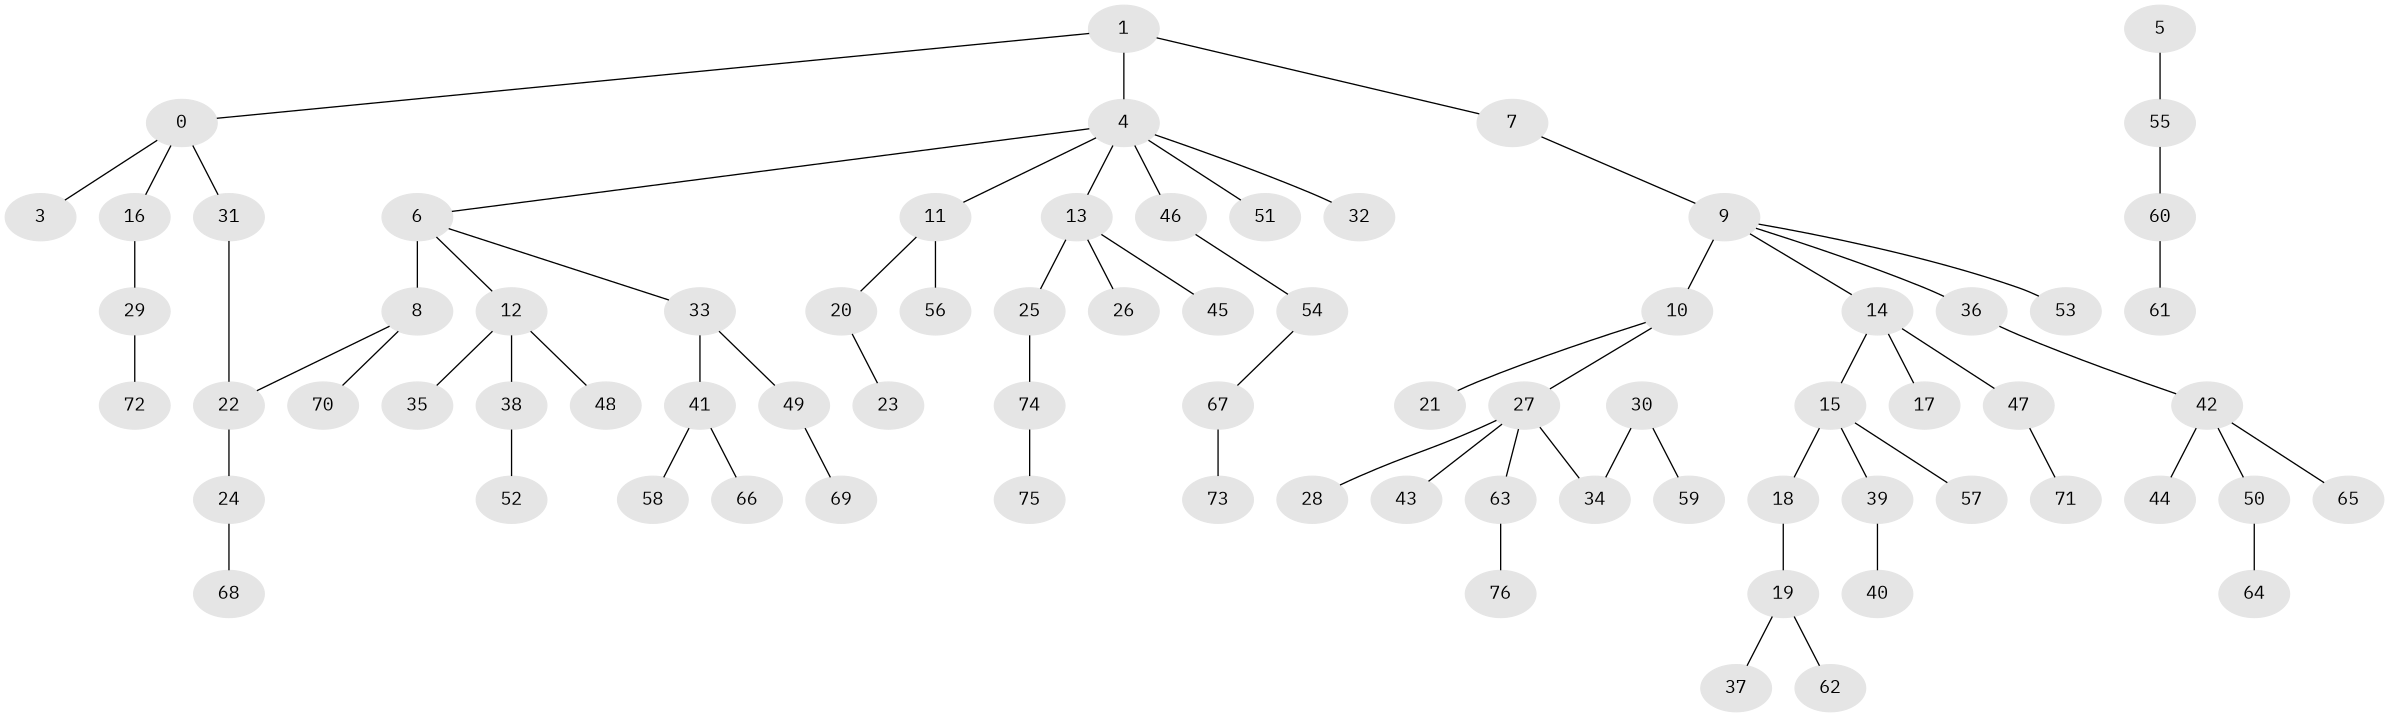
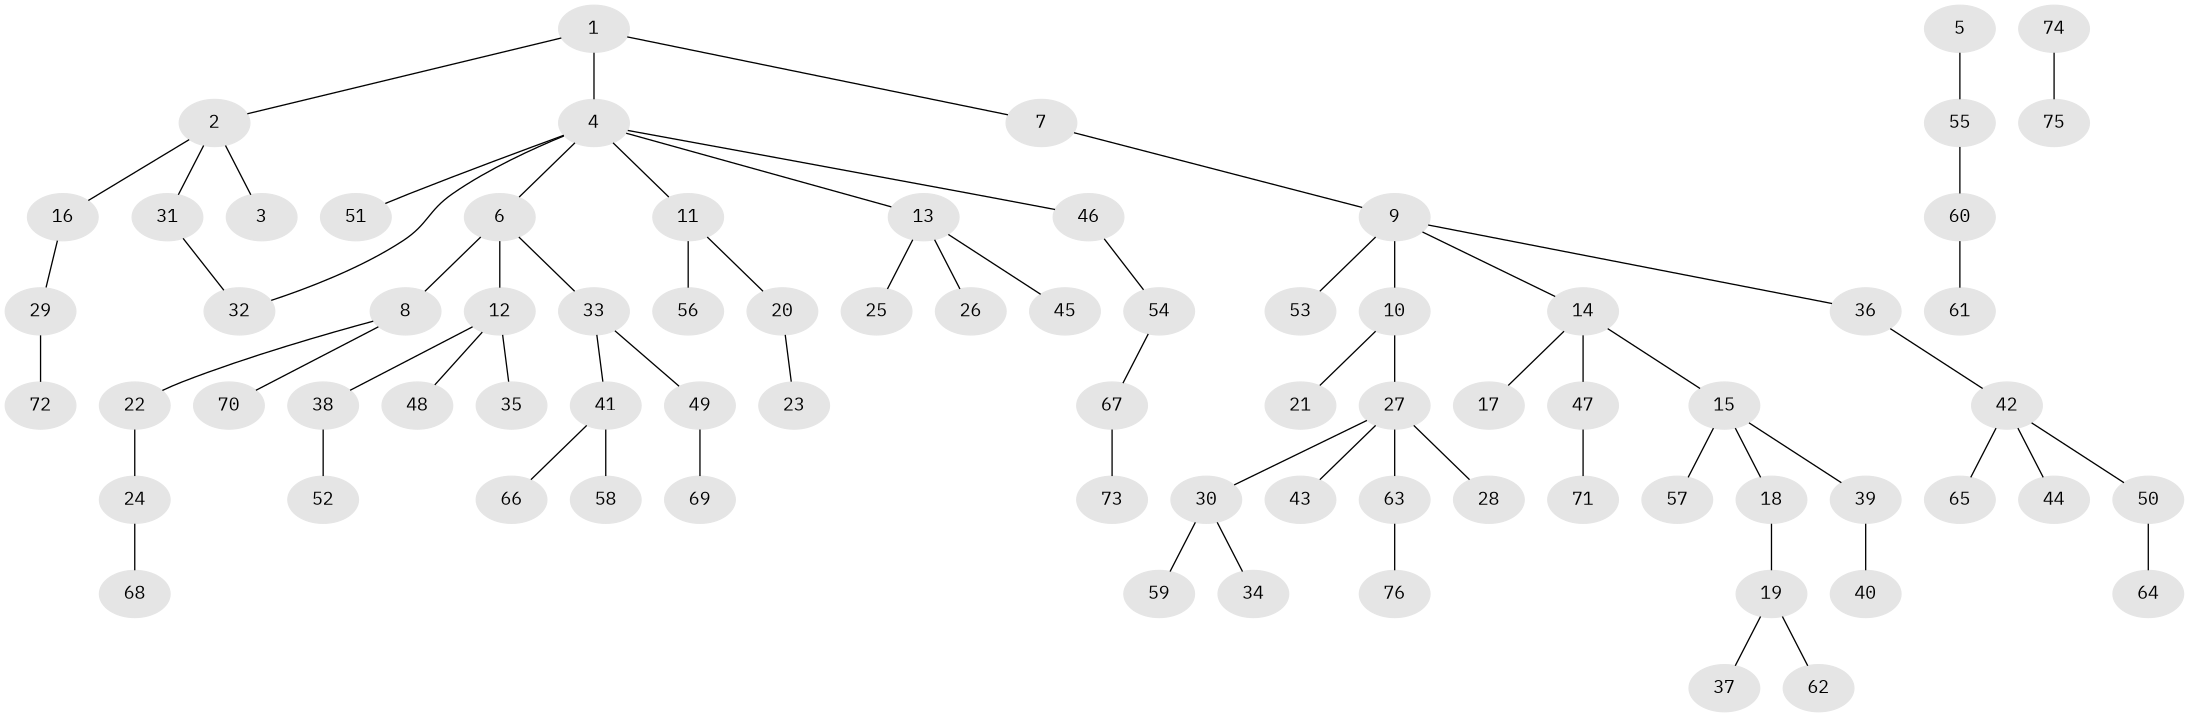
  graph {
    fontname="IBM Plex Mono"
    node [color=gray90 fontname="IBM Plex Mono" style=filled]
    edge [fontname="IBM Plex Mono" weight=1.0]
    1
-   2 [label=0]
+   2
    4
    7
    3
    16
    31
    6
    11
    13
    46
    51
    32
    9
    29
    5
    55
    8
    12
    33
    20
    56
    25
    26
    45
    54
    60
    22
    70
    35
    38
    48
    41
    49
    10
    14
    36
    53
    24
    21
    27
    15
    17
    47
    42
    28
    30
    43
    63
    23
    52
    74
    18
    39
    57
    71
    19
    40
    72
    37
    62
    68
    75
    34
    59
    76
    58
    66
    69
    44
    50
    65
    64
    67
    73
    61
    1 -- 2
    1 -- 4
    1 -- 7
    2 -- 3
    2 -- 16
    2 -- 31
    4 -- 6
    4 -- 11
    4 -- 13
    4 -- 46
    4 -- 51
    4 -- 32
    7 -- 9
    16 -- 29
-   31 -- 22
+   31 -- 32
    6 -- 8 [weight=4.0]
    6 -- 12
    6 -- 33
    11 -- 20
    11 -- 56
    13 -- 25
    13 -- 26
    13 -- 45
    46 -- 54
    9 -- 10 [weight=2.0]
    9 -- 14
    9 -- 36
    9 -- 53
    29 -- 72 [weight=2.0]
    5 -- 55
    55 -- 60
    8 -- 22
    8 -- 70
    12 -- 35
    12 -- 38
    12 -- 48
    33 -- 41
    33 -- 49
    20 -- 23 [weight=2.0]
-   25 -- 74
    54 -- 67
    60 -- 61 [weight=2.0]
    22 -- 24
    38 -- 52
    41 -- 58 [weight=2.0]
    41 -- 66
    49 -- 69
    10 -- 21
    10 -- 27
    14 -- 15
    14 -- 17
    14 -- 47 [weight=2.0]
    36 -- 42
    24 -- 68
    27 -- 28
-   27 -- 34
+   27 -- 30
    27 -- 43
    27 -- 63
    15 -- 18
    15 -- 39
    15 -- 57
    47 -- 71
    42 -- 44
    42 -- 50
    42 -- 65
    30 -- 34
    30 -- 59
    63 -- 76
    74 -- 75
    18 -- 19
    39 -- 40 [weight=2.0]
    19 -- 37
    19 -- 62
    50 -- 64
    67 -- 73 [weight=3.0]
  }
